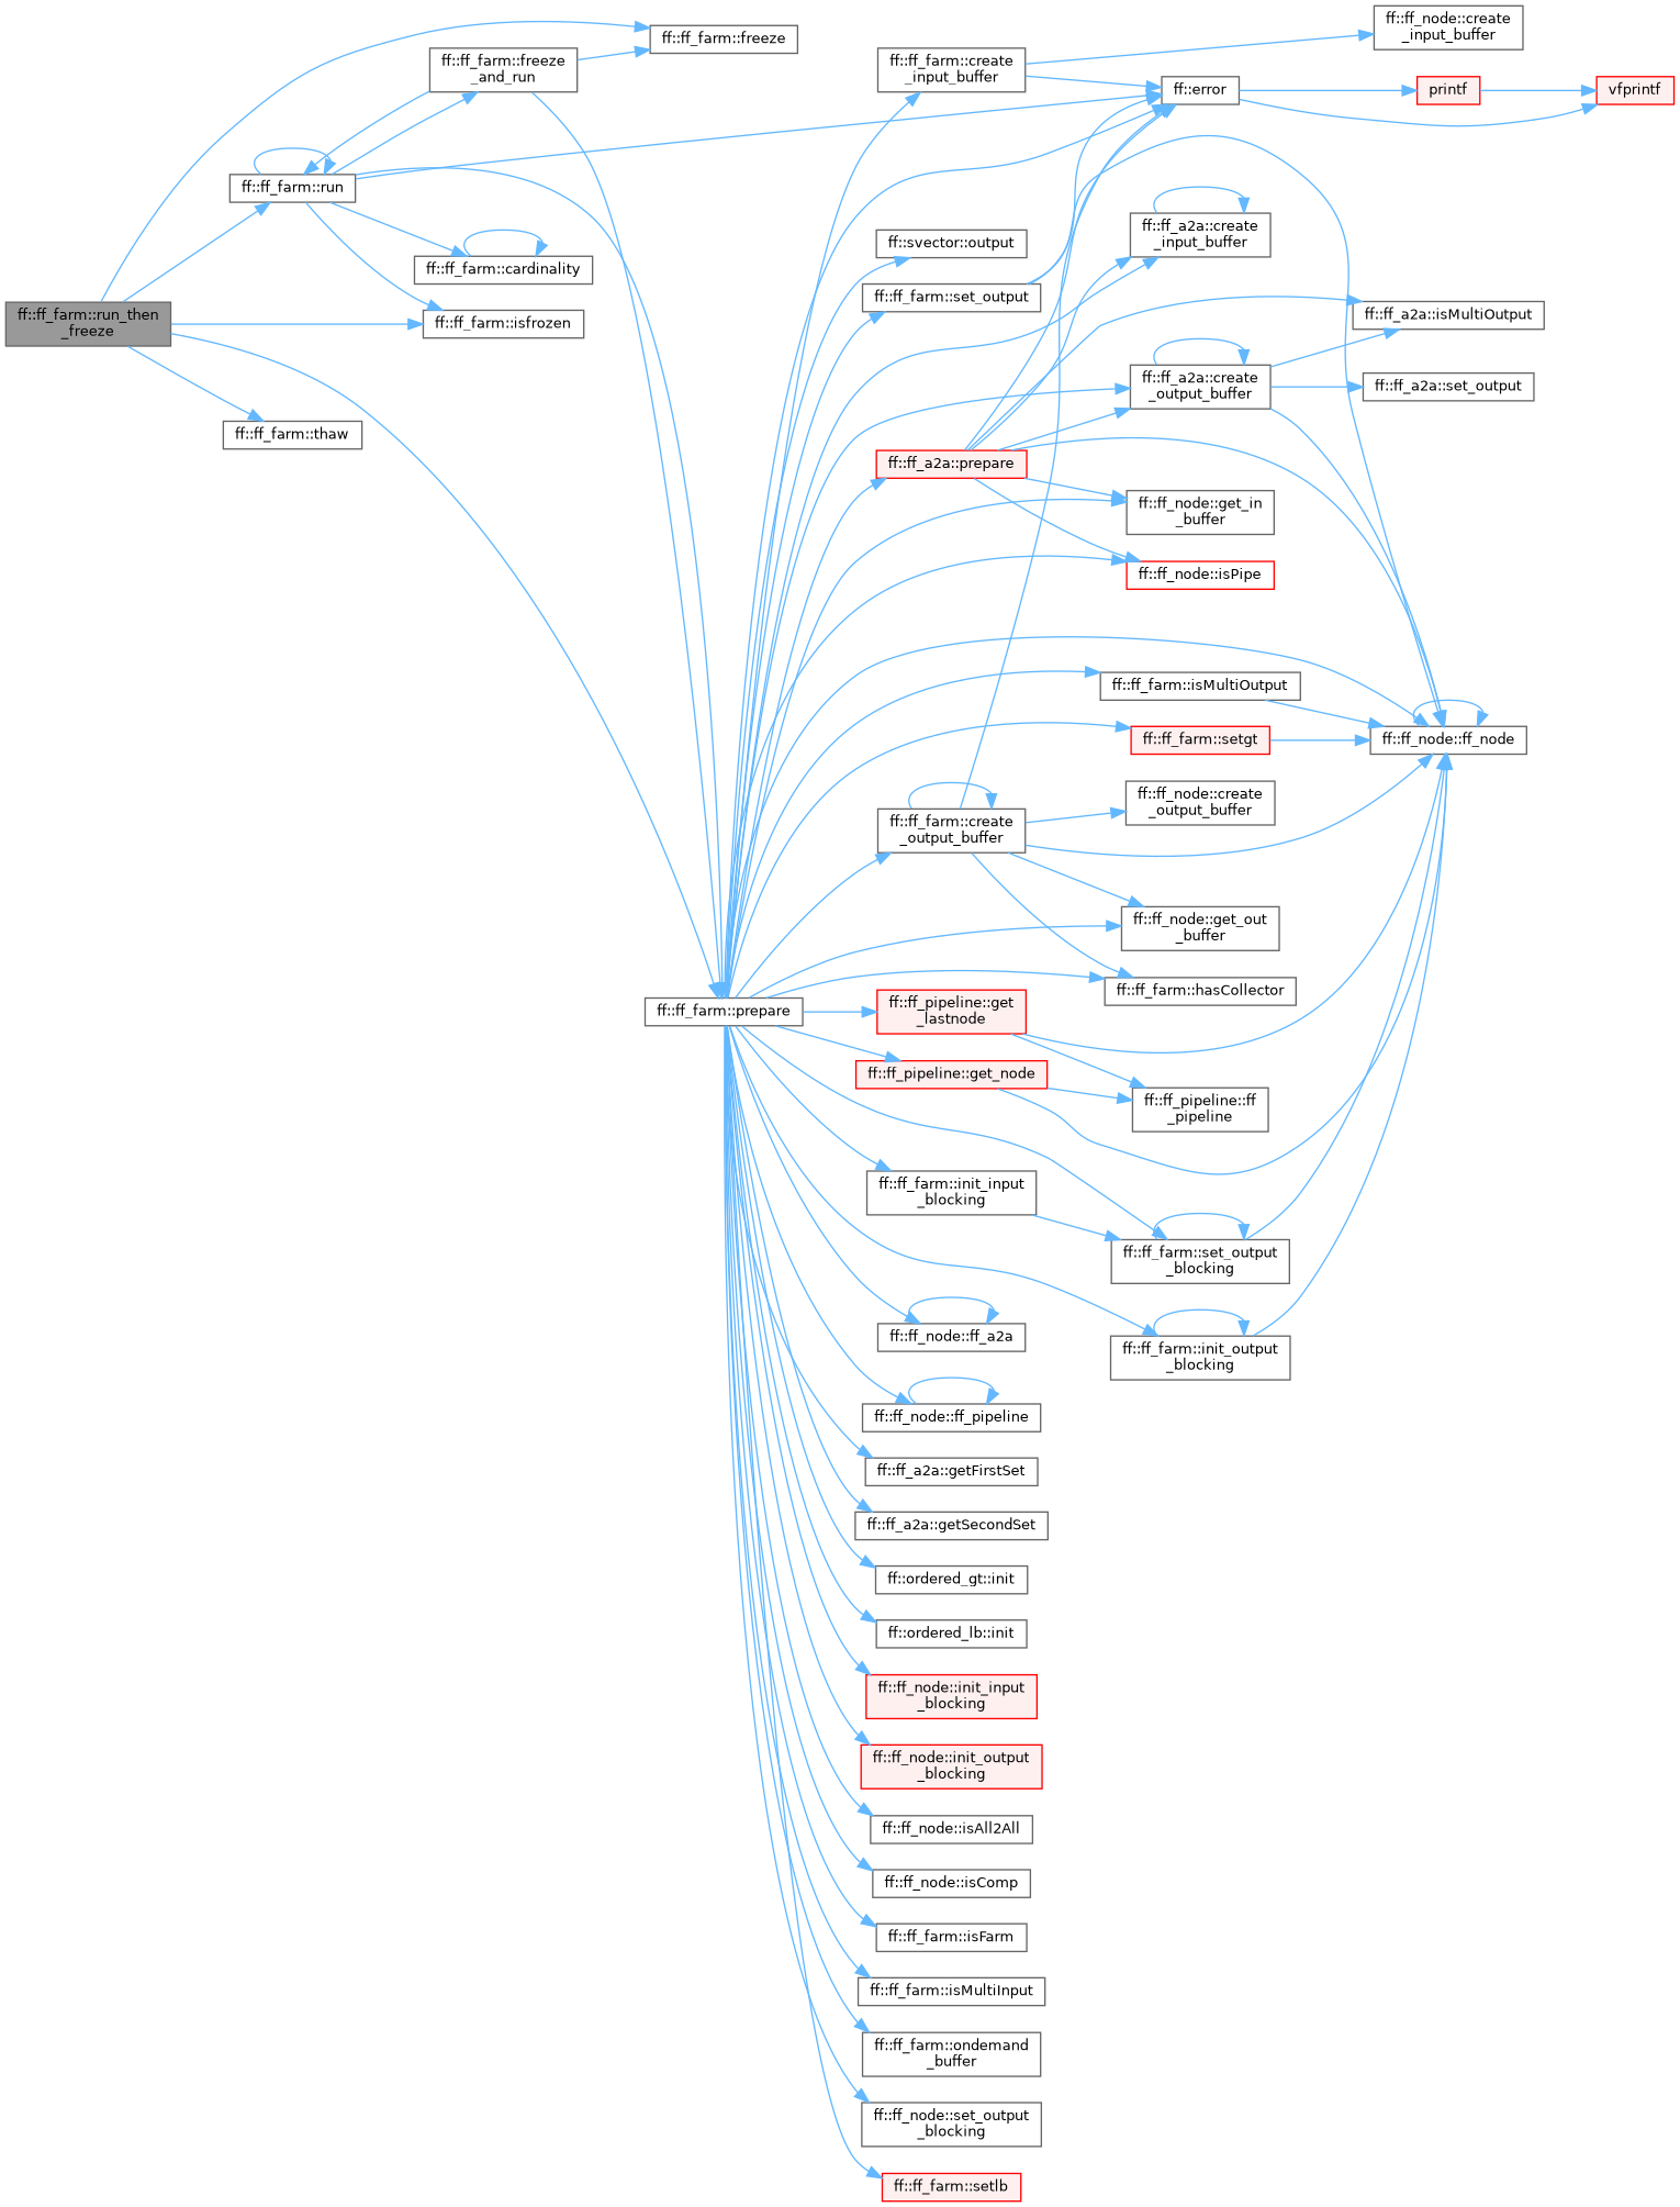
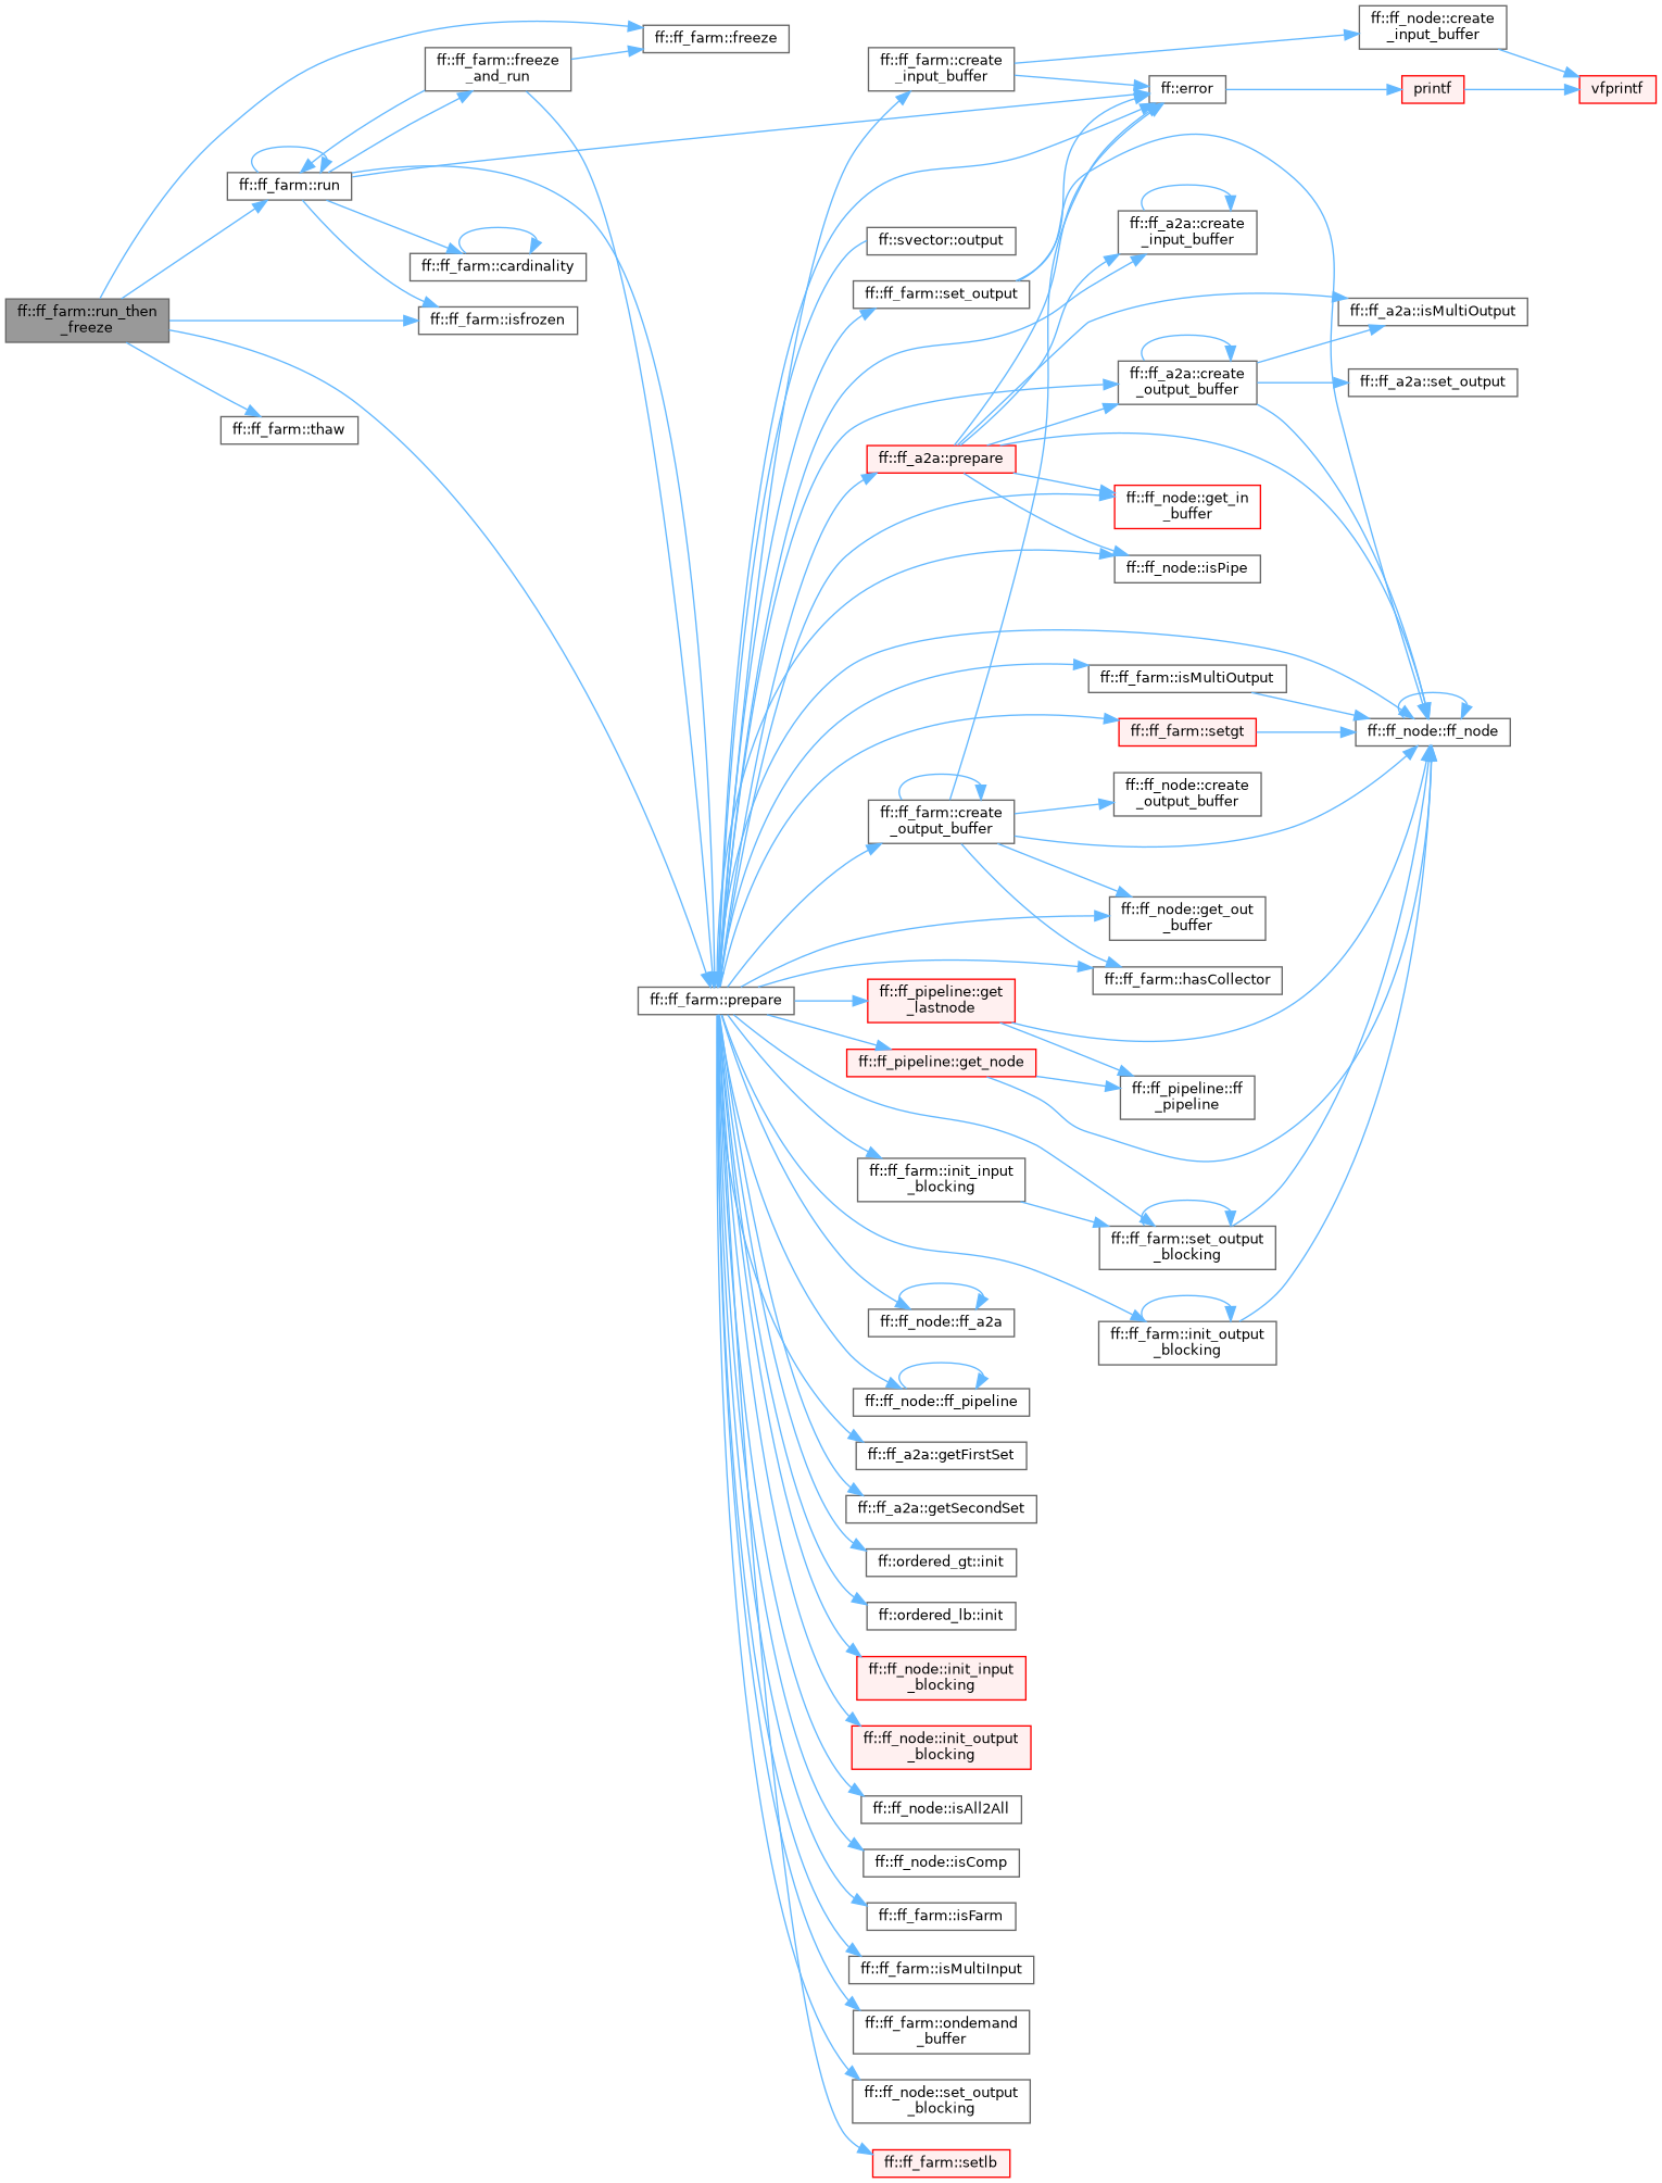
  digraph {
    rankdir=LR
    node [color=grey40 fillcolor=white fontname=Helvetica fontsize=10 shape=box style=filled]
    edge [color=steelblue1 fontname=Helvetica fontsize=10 labelfontname=Helvetica labelfontsize=10 style=solid]
    n1 [color=gray40 fillcolor=grey60 fontcolor=black height=0.2 label="ff::ff_farm::run_then\l_freeze" width=0.4]
    n2 [height=0.2 label="ff::ff_farm::freeze" width=0.4]
    n3 [height=0.2 label="ff::ff_farm::isfrozen" width=0.4]
    n4 [height=0.2 label="ff::ff_farm::prepare" width=0.4]
    n5 [height=0.2 label="ff::ff_farm::run" width=0.4]
    n6 [height=0.2 label="ff::ff_farm::thaw" width=0.4]
    n7 [height=0.2 label="ff::ff_a2a::create\l_input_buffer" width=0.4]
    n8 [height=0.2 label="ff::ff_farm::create\l_input_buffer" width=0.4]
    n9 [height=0.2 label="ff::error" width=0.4]
    n10 [height=0.2 label="ff::ff_a2a::create\l_output_buffer" width=0.4]
    n11 [height=0.2 label="ff::ff_node::ff_node" width=0.4]
    n12 [height=0.2 label="ff::ff_farm::create\l_output_buffer" width=0.4]
    n13 [height=0.2 label="ff::ff_node::get_out\l_buffer" width=0.4]
    n14 [height=0.2 label="ff::ff_farm::hasCollector" width=0.4]
    n15 [height=0.2 label="ff::ff_node::ff_a2a" width=0.4]
    n16 [height=0.2 label="ff::ff_node::ff_pipeline" width=0.4]
-   n17 [height=0.2 label="ff::ff_node::get_in\l_buffer" width=0.4]
+   n17 [color=red height=0.2 label="ff::ff_node::get_in\l_buffer" width=0.4]
    n18 [color=red fillcolor="#FFF0F0" height=0.2 label="ff::ff_pipeline::get\l_lastnode" width=0.4]
    n19 [color=red fillcolor="#FFF0F0" height=0.2 label="ff::ff_pipeline::get_node" width=0.4]
    n20 [height=0.2 label="ff::ff_a2a::getFirstSet" width=0.4]
    n21 [height=0.2 label="ff::ff_a2a::getSecondSet" width=0.4]
    n22 [height=0.2 label="ff::ordered_gt::init" width=0.4]
    n23 [height=0.2 label="ff::ordered_lb::init" width=0.4]
    n24 [height=0.2 label="ff::ff_farm::init_input\l_blocking" width=0.4]
    n25 [height=0.2 label="ff::ff_farm::set_output\l_blocking" width=0.4]
    n26 [color=red fillcolor="#FFF0F0" height=0.2 label="ff::ff_node::init_input\l_blocking" width=0.4]
    n27 [height=0.2 label="ff::ff_farm::init_output\l_blocking" width=0.4]
    n28 [color=red fillcolor="#FFF0F0" height=0.2 label="ff::ff_node::init_output\l_blocking" width=0.4]
    n29 [height=0.2 label="ff::ff_node::isAll2All" width=0.4]
    n30 [height=0.2 label="ff::ff_node::isComp" width=0.4]
    n31 [height=0.2 label="ff::ff_farm::isFarm" width=0.4]
    n32 [height=0.2 label="ff::ff_farm::isMultiInput" width=0.4]
    n33 [height=0.2 label="ff::ff_farm::isMultiOutput" width=0.4]
-   n34 [color=red height=0.2 label="ff::ff_node::isPipe" width=0.4]
+   n34 [height=0.2 label="ff::ff_node::isPipe" width=0.4]
    n35 [height=0.2 label="ff::ff_farm::ondemand\l_buffer" width=0.4]
    n36 [color=red fillcolor="#FFF0F0" height=0.2 label="ff::ff_a2a::prepare" width=0.4]
    n37 [height=0.2 label="ff::ff_farm::set_output" width=0.4]
    n38 [height=0.2 label="ff::ff_node::set_output\l_blocking" width=0.4]
    n39 [color=red fillcolor="#FFF0F0" height=0.2 label="ff::ff_farm::setgt" width=0.4]
    n40 [color=red fillcolor="#FFF0F0" height=0.2 label="ff::ff_farm::setlb" width=0.4]
    n41 [height=0.2 label="ff::svector::output" width=0.4]
    n42 [height=0.2 label="ff::ff_farm::cardinality" width=0.4]
    n43 [height=0.2 label="ff::ff_farm::freeze\l_and_run" width=0.4]
    n44 [height=0.2 label="ff::ff_node::create\l_input_buffer" width=0.4]
    n45 [color=red fillcolor="#FFF0F0" height=0.2 label=printf width=0.4]
    n46 [color=red fillcolor="#FFF0F0" height=0.2 label=vfprintf width=0.4]
    n47 [height=0.2 label="ff::ff_a2a::isMultiOutput" width=0.4]
    n48 [height=0.2 label="ff::ff_a2a::set_output" width=0.4]
    n49 [height=0.2 label="ff::ff_node::create\l_output_buffer" width=0.4]
    n50 [height=0.2 label="ff::ff_pipeline::ff\l_pipeline" width=0.4]
    n1 -> n2
    n1 -> n3
    n1 -> n4
    n1 -> n5
    n1 -> n6
    n4 -> n7
    n4 -> n8
    n4 -> n9
    n4 -> n10
    n4 -> n11
    n4 -> n12
    n4 -> n13
    n4 -> n14
    n4 -> n15
    n4 -> n16
    n4 -> n17
    n4 -> n18
    n4 -> n19
    n4 -> n20
    n4 -> n21
    n4 -> n22
    n4 -> n23
    n4 -> n24
    n4 -> n25
    n4 -> n26
    n4 -> n27
    n4 -> n28
    n4 -> n29
    n4 -> n30
    n4 -> n31
    n4 -> n32
    n4 -> n33
    n4 -> n34
    n4 -> n35
    n4 -> n36
    n4 -> n37
    n4 -> n38
    n4 -> n39
    n4 -> n40
-   n4 -> n41
+   n41 -> n4
    n5 -> n3
    n5 -> n4
    n5 -> n5
    n5 -> n9
    n5 -> n42
    n5 -> n43
    n7 -> n7
    n8 -> n9
    n8 -> n44
    n9 -> n45
-   n9 -> n46
+   n44 -> n46
    n10 -> n10
    n10 -> n11
    n10 -> n47
    n10 -> n48
    n11 -> n11
    n12 -> n9
    n12 -> n11
    n12 -> n12
    n12 -> n13
    n12 -> n14
    n12 -> n49
    n15 -> n15
    n16 -> n16
    n18 -> n11
    n18 -> n50
    n19 -> n11
    n19 -> n50
    n24 -> n25
    n25 -> n11
    n25 -> n25
    n27 -> n11
    n27 -> n27
    n33 -> n11
    n36 -> n7
    n36 -> n9
    n36 -> n10
    n36 -> n11
    n36 -> n17
    n36 -> n34
    n36 -> n47
    n37 -> n9
    n37 -> n11
    n39 -> n11
    n42 -> n42
    n43 -> n2
    n43 -> n4
    n43 -> n5
    n45 -> n46
  }
